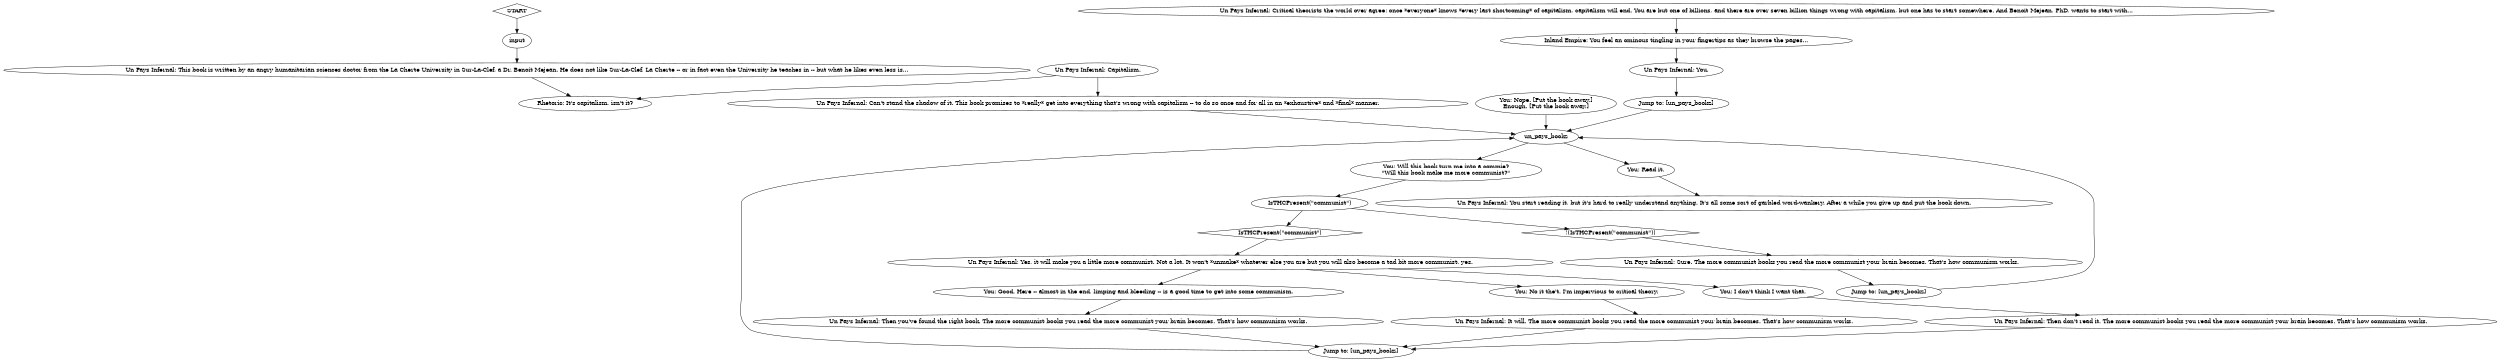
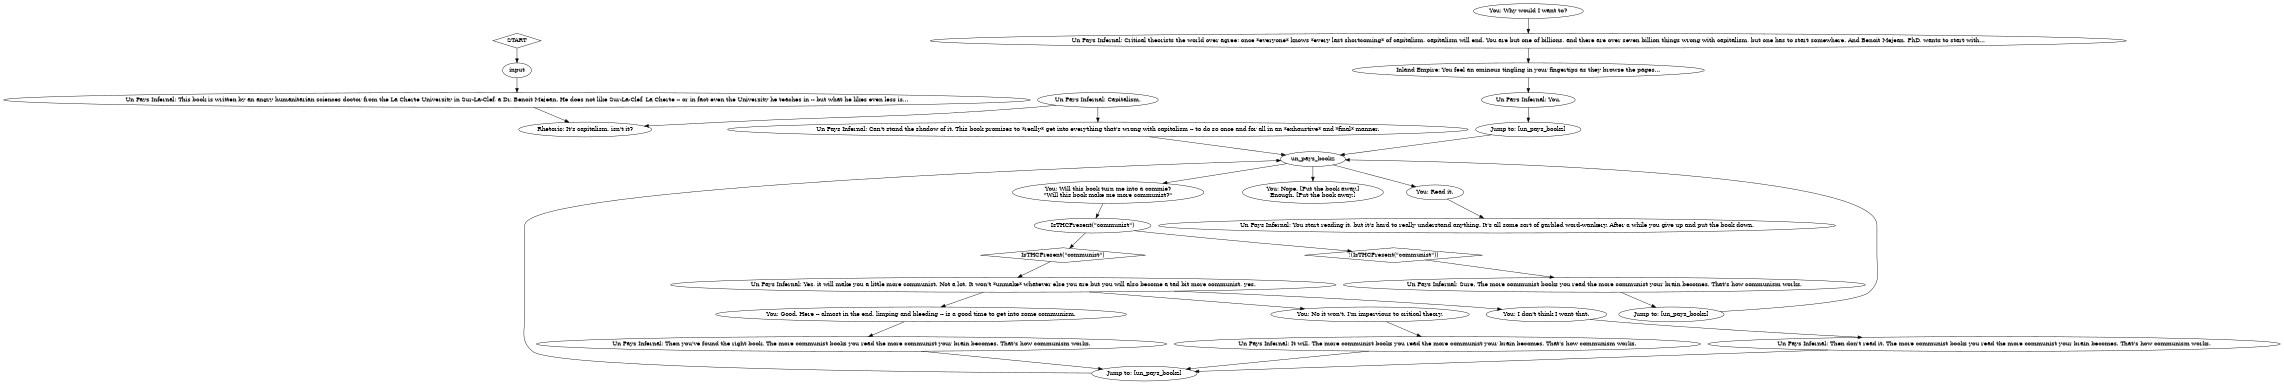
  digraph {
    n1 [label=START shape=diamond]
    n2 [label=input]
    n3 [label="Un Pays Infernal: This book is written by an angry humanitarian sciences doctor from the La Cherte University in Sur-La-Clef, a Dr. Benoit Mejean. He does not like Sur-La-Clef, La Cherte -- or in fact even the University he teaches in -- but what he likes even less is..."]
    n4 [label="Rhetoric: It's capitalism, isn't it?"]
    n5 [label="Un Pays Infernal: Yes, it will make you a little more communist. Not a lot. It won't *unmake* whatever else you are but you will also become a tad bit more communist, yes."]
    n6 [label="You: Good. Here -- almost in the end, limping and bleeding -- is a good time to get into some communism."]
-   n7 [label="You: No it the't. I'm impervious to critical theory."]
+   n7 [label="You: No it won't. I'm impervious to critical theory."]
    n8 [label="You: I don't think I want that."]
    n9 [label="Un Pays Infernal: Then you've found the right book. The more communist books you read the more communist your brain becomes. That's how communism works."]
    n10 [label="Un Pays Infernal: It will. The more communist books you read the more communist your brain becomes. That's how communism works."]
    n11 [label="Un Pays Infernal: Then don't read it. The more communist books you read the more communist your brain becomes. That's how communism works."]
+   n12 [label="You: Why would I want to?"]
    n13 [label="Un Pays Infernal: Critical theorists the world over agree: once *everyone* knows *every last shortcoming* of capitalism, capitalism will end. You are but one of billions, and there are over seven billion things wrong with capitalism, but one has to start somewhere. And Benoit Mejean, PhD, wants to start with..."]
    n14 [label="Inland Empire: You feel an ominous tingling in your fingertips as they browse the pages..."]
    n15 [label="Un Pays Infernal: Capitalism."]
    n16 [label="Un Pays Infernal: Can't stand the shadow of it. This book promises to *really* get into everything that's wrong with capitalism -- to do so once and for all in an *exhaustive* and *final* manner."]
    n17 [label="Jump to: [un_pays_bookz]"]
    n18 [label=un_pays_bookz]
    n19 [label="You: Will this book turn me into a commie?\n\"Will this book make me more communist?\""]
    n20 [label="You: Nope. [Put the book away.]\nEnough. [Put the book away.]"]
    n21 [label="You: Read it."]
    n22 [label="Jump to: [un_pays_bookz]"]
    n23 [label="IsTHCPresent(\"communist\")"]
    n24 [label="Un Pays Infernal: You start reading it, but it's hard to really understand anything. It's all some sort of garbled word-wankery. After a while you give up and put the book down."]
    n25 [label="Un Pays Infernal: You."]
    n26 [label="IsTHCPresent(\"communist\")" shape=diamond]
    n27 [label="!(IsTHCPresent(\"communist\"))" shape=diamond]
    n28 [label="Un Pays Infernal: Sure. The more communist books you read the more communist your brain becomes. That's how communism works."]
    n29 [label="Jump to: [un_pays_bookz]"]
    n1 -> n2
    n2 -> n3
    n3 -> n4
    n5 -> n6
    n5 -> n7
    n5 -> n8
    n6 -> n9
    n7 -> n10
    n8 -> n11
    n9 -> n17
    n10 -> n17
    n11 -> n17
+   n12 -> n13
    n13 -> n14
    n14 -> n25
    n15 -> n4
    n15 -> n16
    n16 -> n18
    n17 -> n18
    n18 -> n19
-   n20 -> n18
+   n18 -> n20
    n18 -> n21
    n19 -> n23
    n21 -> n24
    n22 -> n18
    n23 -> n26
    n23 -> n27
    n25 -> n22
    n26 -> n5
    n27 -> n28
    n28 -> n29
    n29 -> n18
  }
